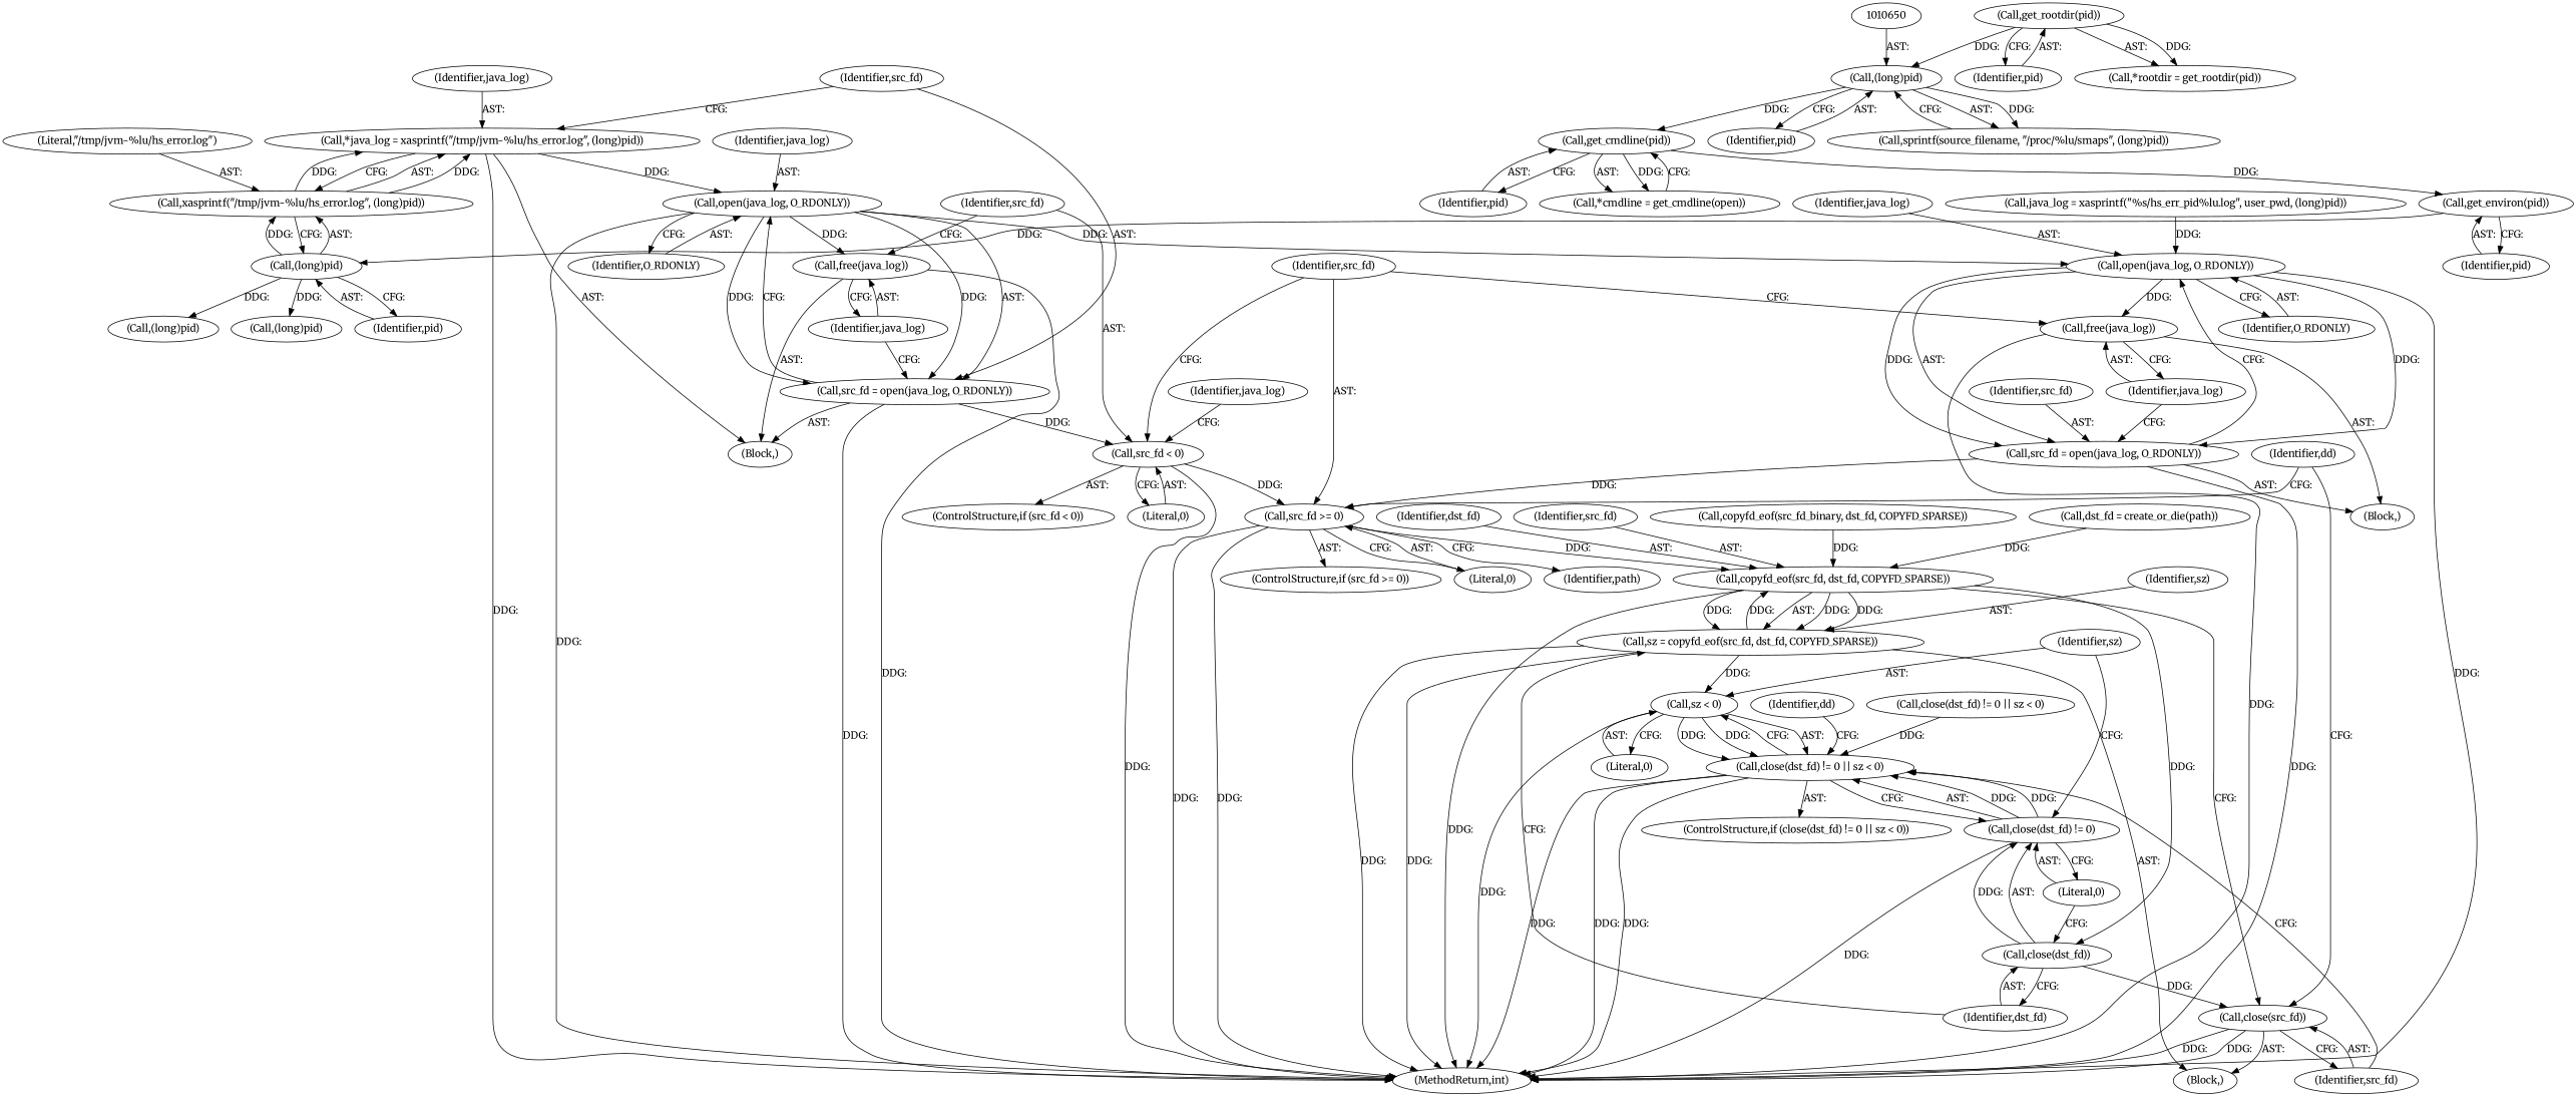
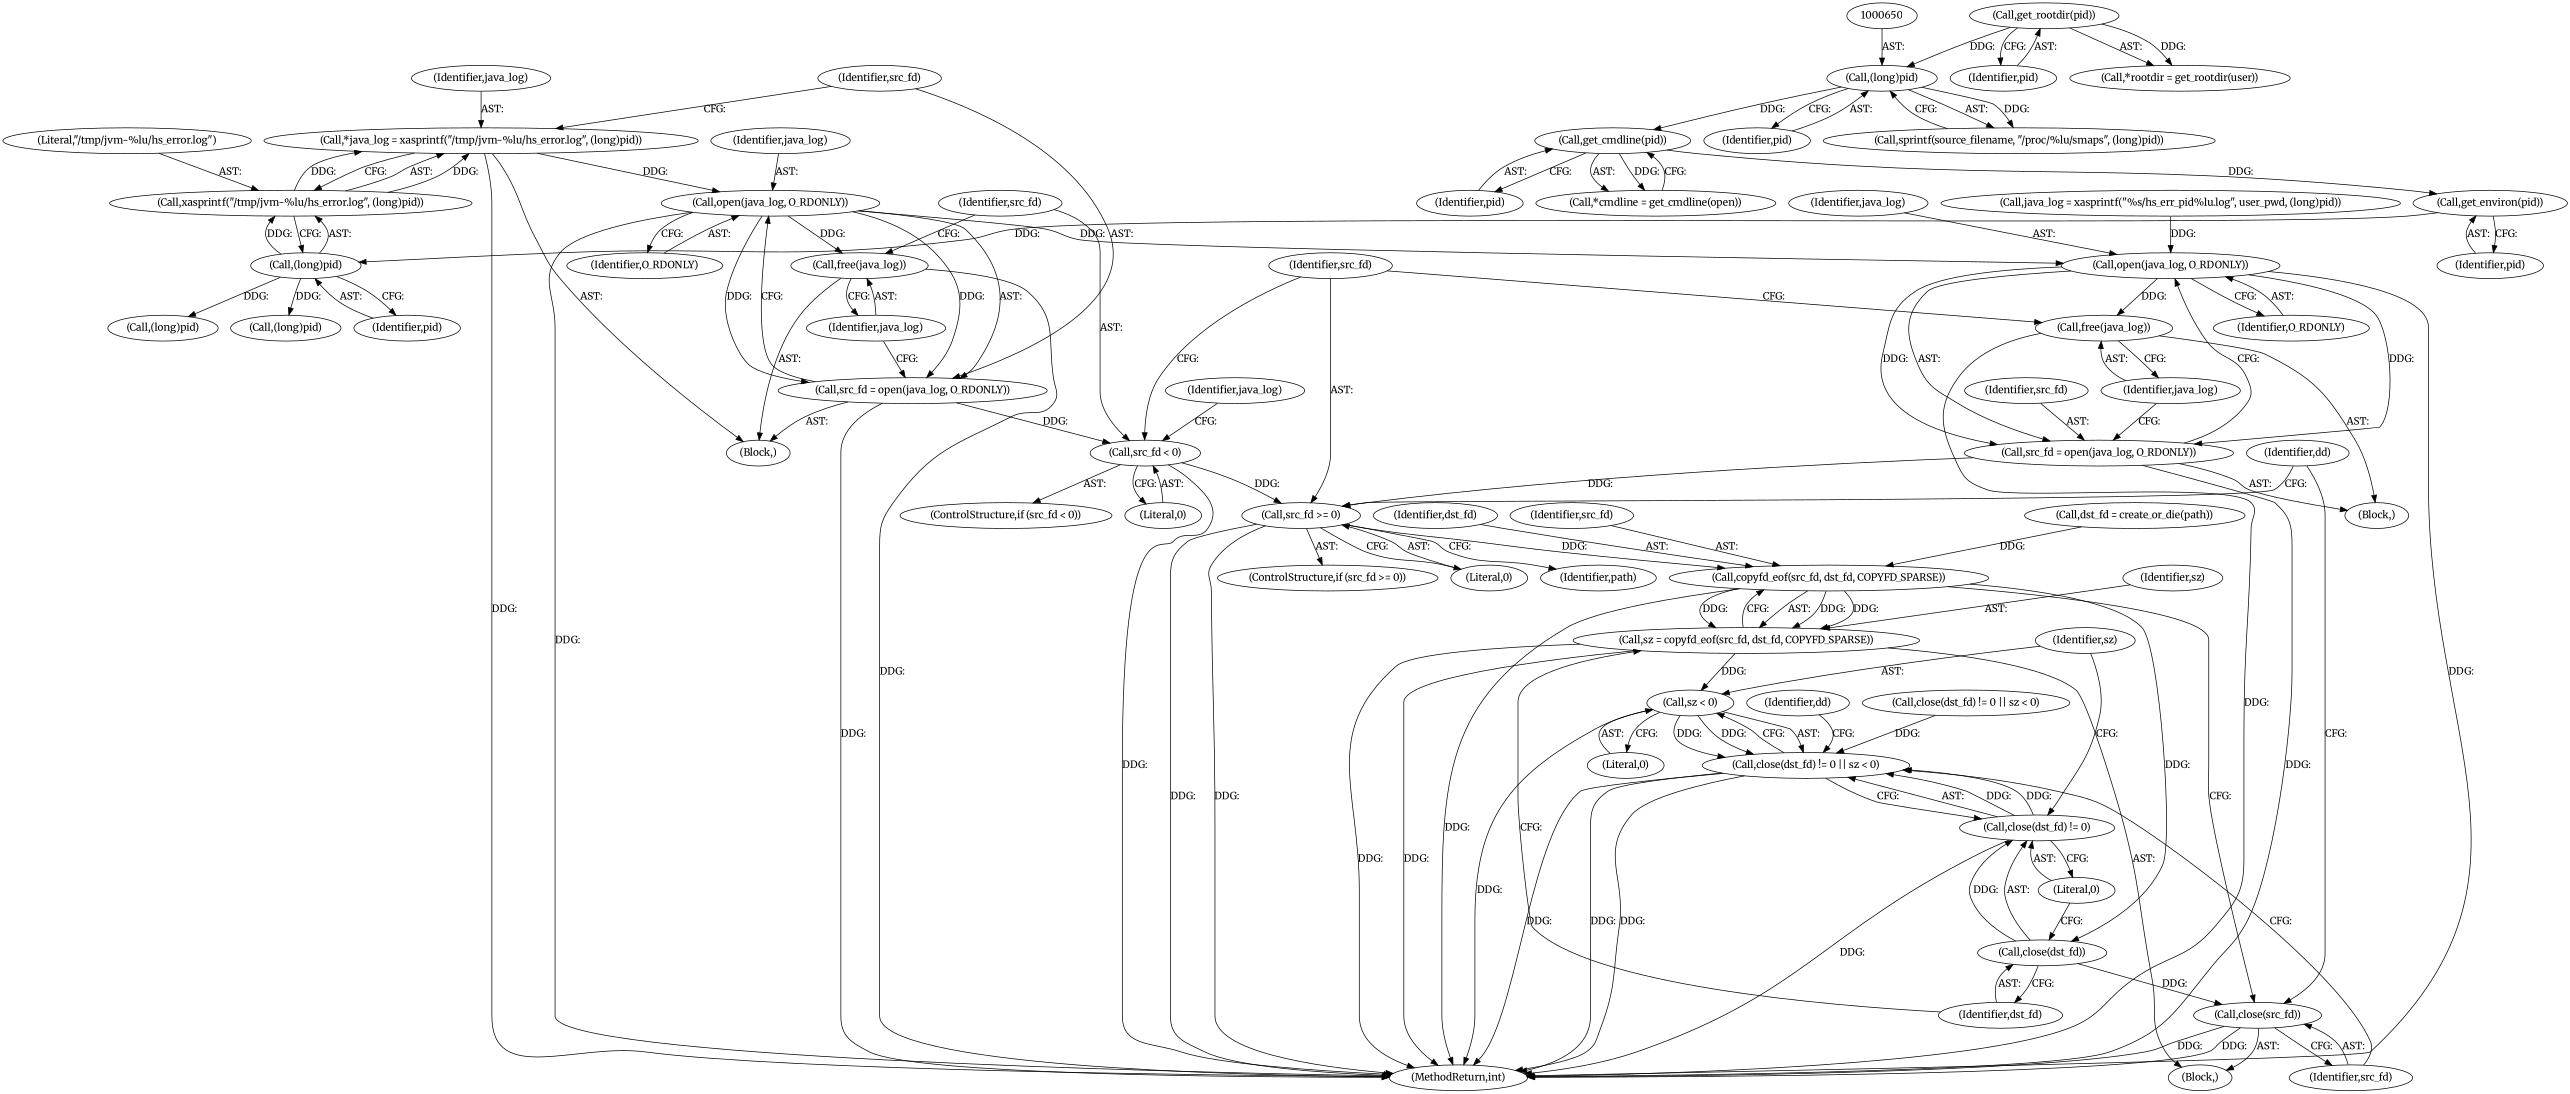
  digraph {
    fontname=Merriweather
    node [fontname=Merriweather]
    edge [fontname=Merriweather]
    n1 [label="(Call,*java_log = xasprintf(\"/tmp/jvm-%lu/hs_error.log\", (long)pid))"]
    n2 [label="(Call,xasprintf(\"/tmp/jvm-%lu/hs_error.log\", (long)pid))"]
    n3 [label="(Call,open(java_log, O_RDONLY))"]
    n4 [label="(Block,)"]
    n5 [label="(MethodReturn,int)"]
    n6 [label="(Call,(long)pid)"]
    n7 [label="(Call,src_fd = open(java_log, O_RDONLY))"]
    n8 [label="(Call,free(java_log))"]
    n9 [label="(Call,open(java_log, O_RDONLY))"]
    n10 [label="(Identifier,O_RDONLY)"]
    n11 [label="(Call,(long)pid)"]
    n12 [label="(Identifier,pid)"]
    n13 [label="(Call,(long)pid)"]
    n14 [label="(Call,get_environ(pid))"]
    n15 [label="(Identifier,pid)"]
    n16 [label="(Call,get_cmdline(pid))"]
    n17 [label="(Identifier,pid)"]
    n18 [label="(Call,*cmdline = get_cmdline(open))"]
    n19 [label="(Call,(long)pid)"]
    n20 [label="(Identifier,pid)"]
    n21 [label="(Call,sprintf(source_filename, \"/proc/%lu/smaps\", (long)pid))"]
    n22 [label="(Call,get_rootdir(pid))"]
    n23 [label="(Identifier,pid)"]
-   n24 [label="(Call,*rootdir = get_rootdir(pid))"]
+   n24 [label="(Call,*rootdir = get_rootdir(user))"]
    n25 [label="(Call,src_fd < 0)"]
    n26 [label="(Identifier,java_log)"]
    n27 [label="(Call,src_fd = open(java_log, O_RDONLY))"]
    n28 [label="(Call,free(java_log))"]
    n29 [label="(Identifier,O_RDONLY)"]
    n30 [label="(Call,src_fd >= 0)"]
    n31 [label="(Literal,0)"]
    n32 [label="(ControlStructure,if (src_fd < 0))"]
    n33 [label="(Call,copyfd_eof(src_fd, dst_fd, COPYFD_SPARSE))"]
    n34 [label="(ControlStructure,if (src_fd >= 0))"]
    n35 [label="(Literal,0)"]
    n36 [label="(Identifier,path)"]
    n37 [label="(Call,sz = copyfd_eof(src_fd, dst_fd, COPYFD_SPARSE))"]
    n38 [label="(Call,close(dst_fd))"]
    n39 [label="(Call,close(src_fd))"]
    n40 [label="(Call,sz < 0)"]
    n41 [label="(Block,)"]
    n42 [label="(Call,close(dst_fd) != 0)"]
    n43 [label="(Identifier,dst_fd)"]
    n44 [label="(Identifier,src_fd)"]
    n45 [label="(Call,close(dst_fd) != 0 || sz < 0)"]
    n46 [label="(Literal,0)"]
-   n47 [label="(ControlStructure,if (close(dst_fd) != 0 || sz < 0))"]
    n48 [label="(Literal,0)"]
    n49 [label="(Block,)"]
    n50 [label="(Identifier,java_log)"]
    n51 [label="(Identifier,dd)"]
    n52 [label="(Identifier,src_fd)"]
    n53 [label="(Identifier,dd)"]
    n54 [label="(Identifier,java_log)"]
    n55 [label="(Identifier,src_fd)"]
    n56 [label="(Identifier,src_fd)"]
    n57 [label="(Identifier,java_log)"]
-   n58 [label="(Call,copyfd_eof(src_fd_binary, dst_fd, COPYFD_SPARSE))"]
    n59 [label="(Literal,\"/tmp/jvm-%lu/hs_error.log\")"]
    n60 [label="(Call,java_log = xasprintf(\"%s/hs_err_pid%lu.log\", user_pwd, (long)pid))"]
    n61 [label="(Call,dst_fd = create_or_die(path))"]
    n62 [label="(Identifier,sz)"]
    n63 [label="(Identifier,java_log)"]
    n64 [label="(Identifier,java_log)"]
    n65 [label="(Identifier,src_fd)"]
    n66 [label="(Identifier,dst_fd)"]
    n67 [label="(Identifier,sz)"]
    n68 [label="(Identifier,src_fd)"]
    n69 [label="(Call,close(dst_fd) != 0 || sz < 0)"]
-   1000650 [label=1010650]
+   1000650
    n1 -> n2 [label="CFG: "]
    n1 -> n3 [label="DDG: "]
    n1 -> n4 [label="AST: "]
    n1 -> n5 [label="DDG: "]
    n2 -> n1 [label="AST: "]
    n2 -> n1 [label="DDG: "]
    n2 -> n1 [label="DDG: "]
    n2 -> n6 [label="CFG: "]
    n3 -> n5 [label="DDG: "]
    n3 -> n7 [label="AST: "]
    n3 -> n7 [label="DDG: "]
    n3 -> n7 [label="DDG: "]
    n3 -> n8 [label="DDG: "]
    n3 -> n9 [label="DDG: "]
    n3 -> n10 [label="CFG: "]
    n6 -> n2 [label="AST: "]
    n6 -> n2 [label="DDG: "]
    n6 -> n11 [label="DDG: "]
    n6 -> n12 [label="CFG: "]
    n6 -> n13 [label="DDG: "]
    n7 -> n3 [label="CFG: "]
    n7 -> n4 [label="AST: "]
    n7 -> n5 [label="DDG: "]
    n7 -> n25 [label="DDG: "]
    n8 -> n4 [label="AST: "]
    n8 -> n5 [label="DDG: "]
    n8 -> n26 [label="CFG: "]
    n9 -> n5 [label="DDG: "]
    n9 -> n27 [label="AST: "]
    n9 -> n27 [label="DDG: "]
    n9 -> n27 [label="DDG: "]
    n9 -> n28 [label="DDG: "]
    n9 -> n29 [label="CFG: "]
    n10 -> n3 [label="AST: "]
    n12 -> n6 [label="AST: "]
    n14 -> n6 [label="DDG: "]
    n14 -> n15 [label="CFG: "]
    n15 -> n14 [label="AST: "]
    n16 -> n14 [label="DDG: "]
    n16 -> n17 [label="CFG: "]
    n16 -> n18 [label="AST: "]
    n16 -> n18 [label="DDG: "]
    n17 -> n16 [label="AST: "]
    n18 -> n16 [label="CFG: "]
    n19 -> n16 [label="DDG: "]
    n19 -> n20 [label="CFG: "]
    n19 -> n21 [label="AST: "]
    n19 -> n21 [label="DDG: "]
    n20 -> n19 [label="AST: "]
    n21 -> n19 [label="CFG: "]
    n22 -> n19 [label="DDG: "]
    n22 -> n23 [label="CFG: "]
    n22 -> n24 [label="AST: "]
    n22 -> n24 [label="DDG: "]
    n23 -> n22 [label="AST: "]
    n25 -> n5 [label="DDG: "]
    n25 -> n30 [label="DDG: "]
    n25 -> n31 [label="CFG: "]
    n25 -> n32 [label="AST: "]
    n26 -> n7 [label="CFG: "]
    n26 -> n8 [label="AST: "]
    n27 -> n5 [label="DDG: "]
    n27 -> n9 [label="CFG: "]
    n27 -> n30 [label="DDG: "]
    n27 -> n49 [label="AST: "]
    n28 -> n5 [label="DDG: "]
    n28 -> n49 [label="AST: "]
    n28 -> n50 [label="CFG: "]
    n29 -> n9 [label="AST: "]
    n30 -> n5 [label="DDG: "]
    n30 -> n5 [label="DDG: "]
    n30 -> n33 [label="DDG: "]
    n30 -> n34 [label="AST: "]
    n30 -> n35 [label="CFG: "]
    n30 -> n36 [label="CFG: "]
    n31 -> n25 [label="AST: "]
    n33 -> n5 [label="DDG: "]
    n33 -> n37 [label="AST: "]
    n33 -> n37 [label="DDG: "]
    n33 -> n37 [label="DDG: "]
    n33 -> n37 [label="DDG: "]
    n33 -> n38 [label="DDG: "]
    n33 -> n39 [label="CFG: "]
    n35 -> n30 [label="AST: "]
    n37 -> n5 [label="DDG: "]
    n37 -> n5 [label="DDG: "]
-   n37 -> n33 [label="DDG: "]
+   n37 -> n33 [label="CFG: "]
    n37 -> n40 [label="DDG: "]
    n37 -> n41 [label="AST: "]
    n38 -> n39 [label="DDG: "]
    n38 -> n42 [label="AST: "]
    n38 -> n42 [label="DDG: "]
    n38 -> n43 [label="CFG: "]
    n39 -> n5 [label="DDG: "]
    n39 -> n5 [label="DDG: "]
    n39 -> n41 [label="AST: "]
    n39 -> n44 [label="CFG: "]
    n40 -> n5 [label="DDG: "]
    n40 -> n45 [label="AST: "]
    n40 -> n45 [label="DDG: "]
    n40 -> n45 [label="DDG: "]
    n40 -> n46 [label="CFG: "]
    n42 -> n5 [label="DDG: "]
    n42 -> n45 [label="AST: "]
    n42 -> n45 [label="DDG: "]
    n42 -> n45 [label="DDG: "]
    n42 -> n48 [label="CFG: "]
    n43 -> n37 [label="CFG: "]
    n43 -> n38 [label="AST: "]
    n44 -> n39 [label="AST: "]
    n44 -> n45 [label="CFG: "]
    n45 -> n5 [label="DDG: "]
    n45 -> n5 [label="DDG: "]
    n45 -> n5 [label="DDG: "]
    n45 -> n40 [label="CFG: "]
    n45 -> n42 [label="CFG: "]
-   n45 -> n47 [label="AST: "]
    n46 -> n40 [label="AST: "]
    n48 -> n38 [label="CFG: "]
    n48 -> n42 [label="AST: "]
    n50 -> n27 [label="CFG: "]
    n50 -> n28 [label="AST: "]
    n51 -> n45 [label="CFG: "]
    n52 -> n33 [label="AST: "]
    n53 -> n30 [label="CFG: "]
    n53 -> n39 [label="CFG: "]
    n54 -> n9 [label="AST: "]
    n55 -> n25 [label="CFG: "]
    n55 -> n28 [label="CFG: "]
    n55 -> n30 [label="AST: "]
    n56 -> n27 [label="AST: "]
    n57 -> n1 [label="AST: "]
-   n58 -> n33 [label="DDG: "]
    n59 -> n2 [label="AST: "]
    n60 -> n9 [label="DDG: "]
    n61 -> n33 [label="DDG: "]
    n62 -> n40 [label="AST: "]
    n62 -> n42 [label="CFG: "]
    n63 -> n3 [label="AST: "]
    n64 -> n25 [label="CFG: "]
    n65 -> n1 [label="CFG: "]
    n65 -> n7 [label="AST: "]
    n66 -> n33 [label="AST: "]
    n67 -> n37 [label="AST: "]
    n68 -> n8 [label="CFG: "]
    n68 -> n25 [label="AST: "]
    n69 -> n45 [label="DDG: "]
    1000650 -> n19 [label="AST: "]
  }
